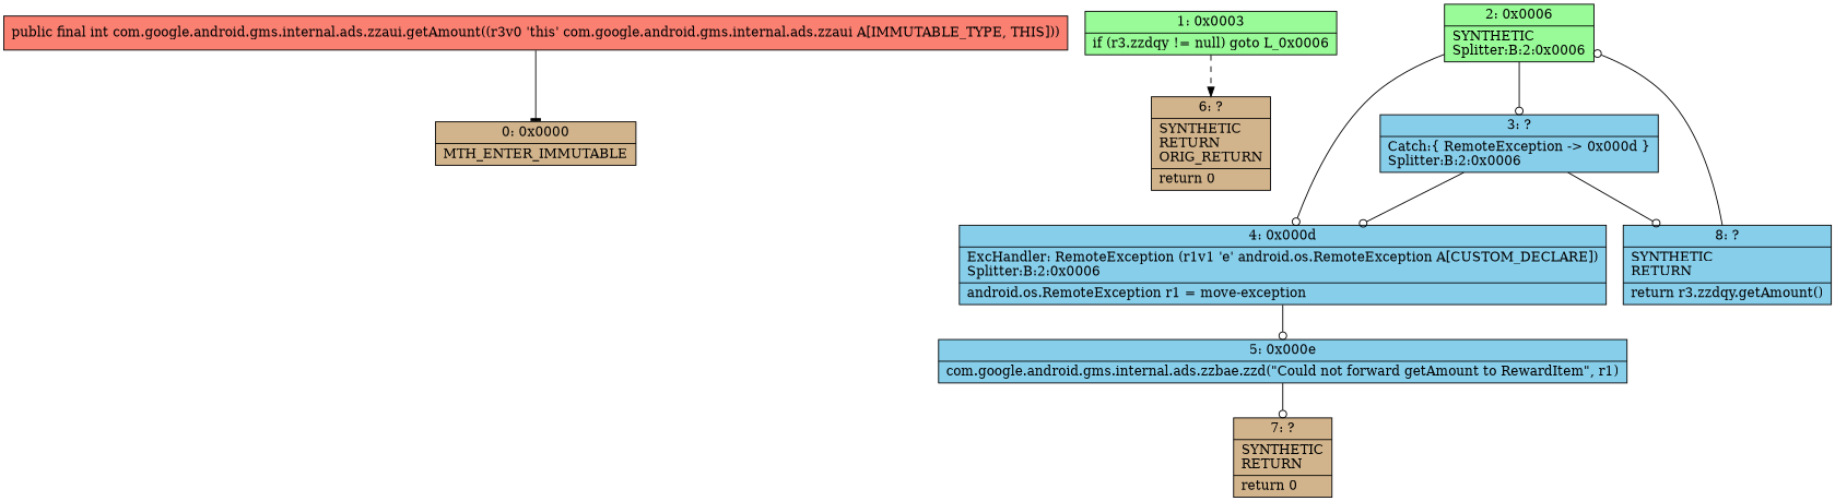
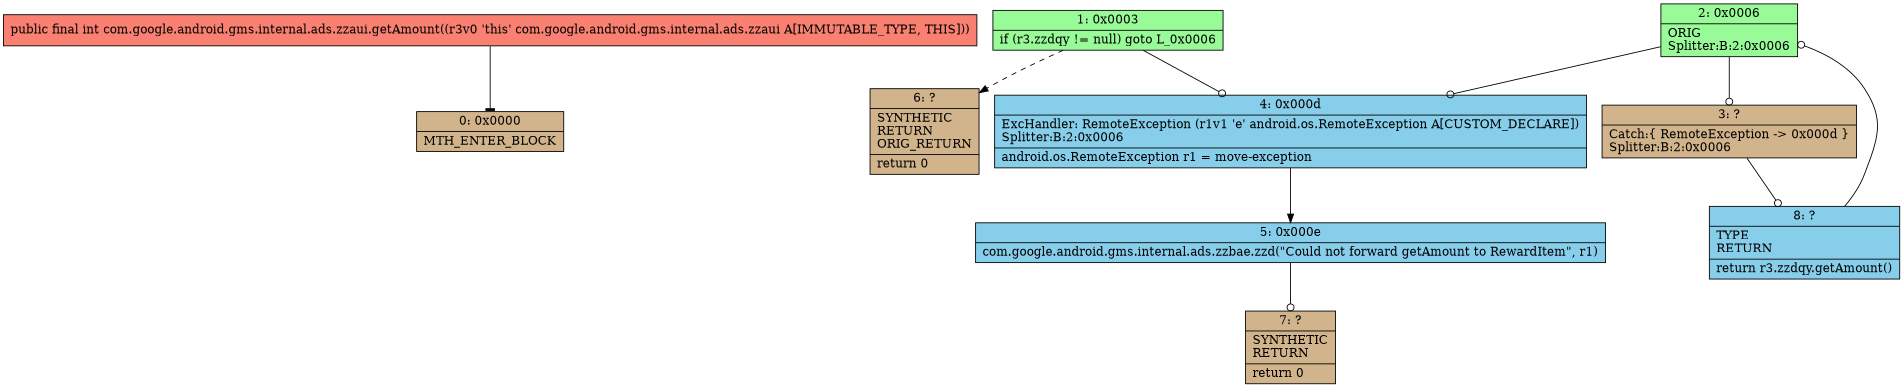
  digraph {
    node [fillcolor=tan shape=record style=filled]
    edge [arrowhead=odot]
-   n1 [label="{0\:\ 0x0000|MTH_ENTER_IMMUTABLE\l}"]
+   n1 [label="{0\:\ 0x0000|MTH_ENTER_BLOCK\l}"]
    n2 [fillcolor=palegreen label="{1\:\ 0x0003|if (r3.zzdqy != null) goto L_0x0006\l}"]
    n3 [label="{6\:\ ?|SYNTHETIC\lRETURN\lORIG_RETURN\l|return 0\l}"]
-   n4 [fillcolor=palegreen label="{2\:\ 0x0006|SYNTHETIC\lSplitter:B:2:0x0006\l}"]
-   n5 [fillcolor=skyblue label="{3\:\ ?|Catch:\{ RemoteException \-\> 0x000d \}\lSplitter:B:2:0x0006\l}"]
+   n4 [fillcolor=palegreen label="{2\:\ 0x0006|ORIG\lSplitter:B:2:0x0006\l}"]
+   n5 [label="{3\:\ ?|Catch:\{ RemoteException \-\> 0x000d \}\lSplitter:B:2:0x0006\l}"]
    n6 [fillcolor=skyblue label="{4\:\ 0x000d|ExcHandler: RemoteException (r1v1 'e' android.os.RemoteException A[CUSTOM_DECLARE])\lSplitter:B:2:0x0006\l|android.os.RemoteException r1 = move\-exception\l}"]
-   n7 [fillcolor=skyblue label="{8\:\ ?|SYNTHETIC\lRETURN\l|return r3.zzdqy.getAmount()\l}"]
+   n7 [fillcolor=skyblue label="{8\:\ ?|TYPE\lRETURN\l|return r3.zzdqy.getAmount()\l}"]
    n8 [fillcolor=skyblue label="{5\:\ 0x000e|com.google.android.gms.internal.ads.zzbae.zzd(\"Could not forward getAmount to RewardItem\", r1)\l}"]
    n9 [label="{7\:\ ?|SYNTHETIC\lRETURN\l|return 0\l}"]
    n10 [fillcolor=salmon label="{public final int com.google.android.gms.internal.ads.zzaui.getAmount((r3v0 'this' com.google.android.gms.internal.ads.zzaui A[IMMUTABLE_TYPE, THIS])) }"]
    n2 -> n3 [arrowhead=normal style=dashed]
    n4 -> n5
    n4 -> n6
-   n5 -> n6
+   n2 -> n6
    n5 -> n7
-   n6 -> n8
+   n6 -> n8 [arrowhead=normal]
    n7 -> n4
    n8 -> n9
    n10 -> n1 [arrowhead=tee]
  }
